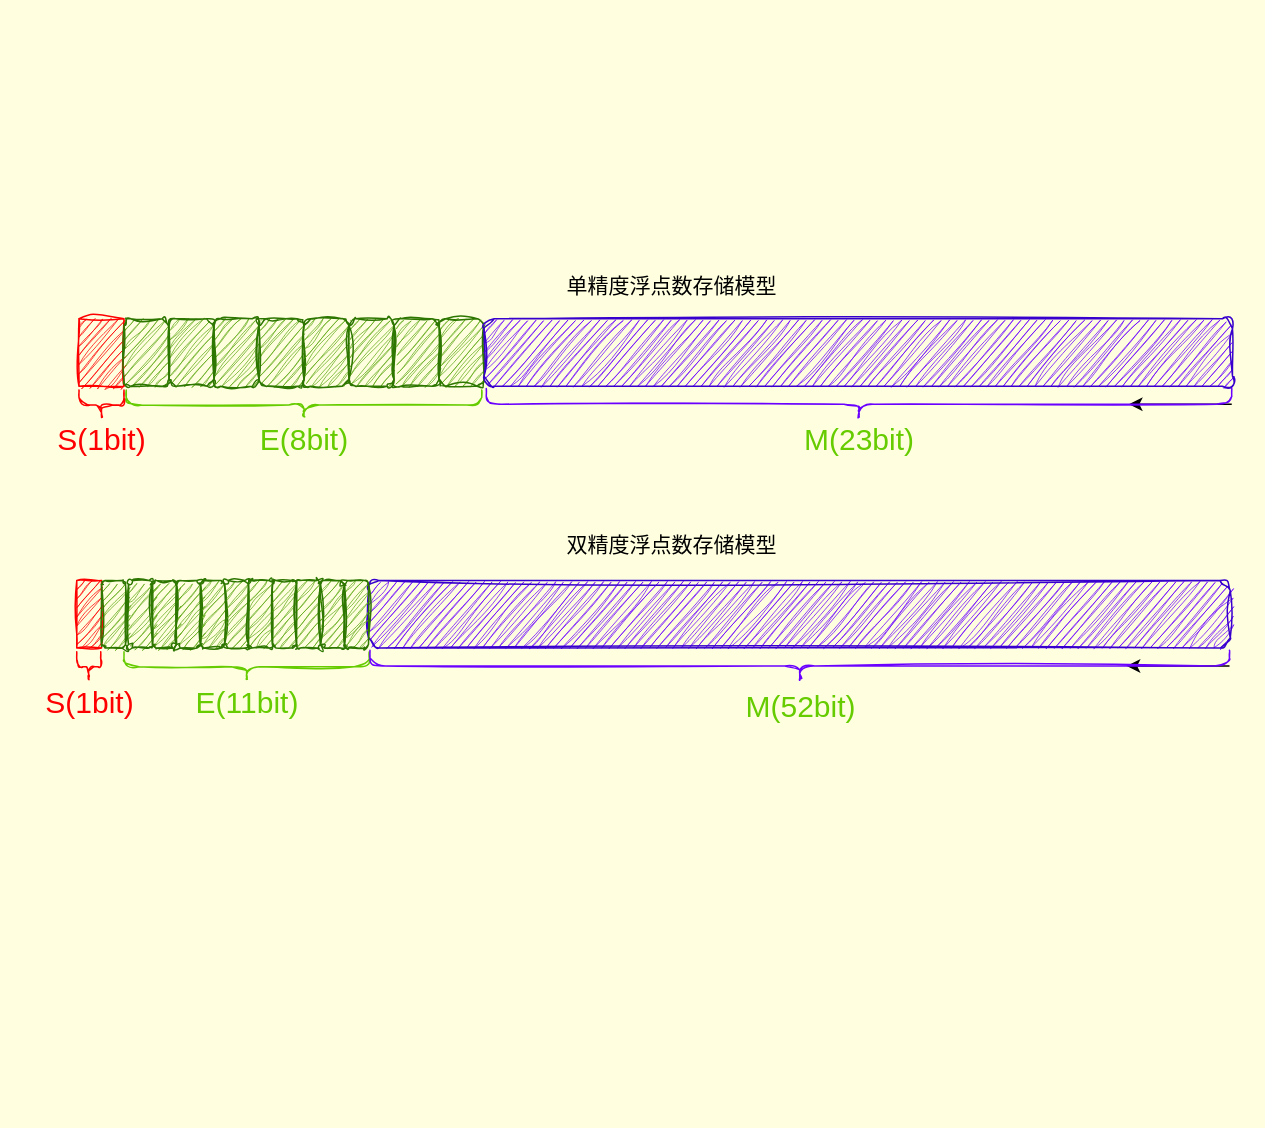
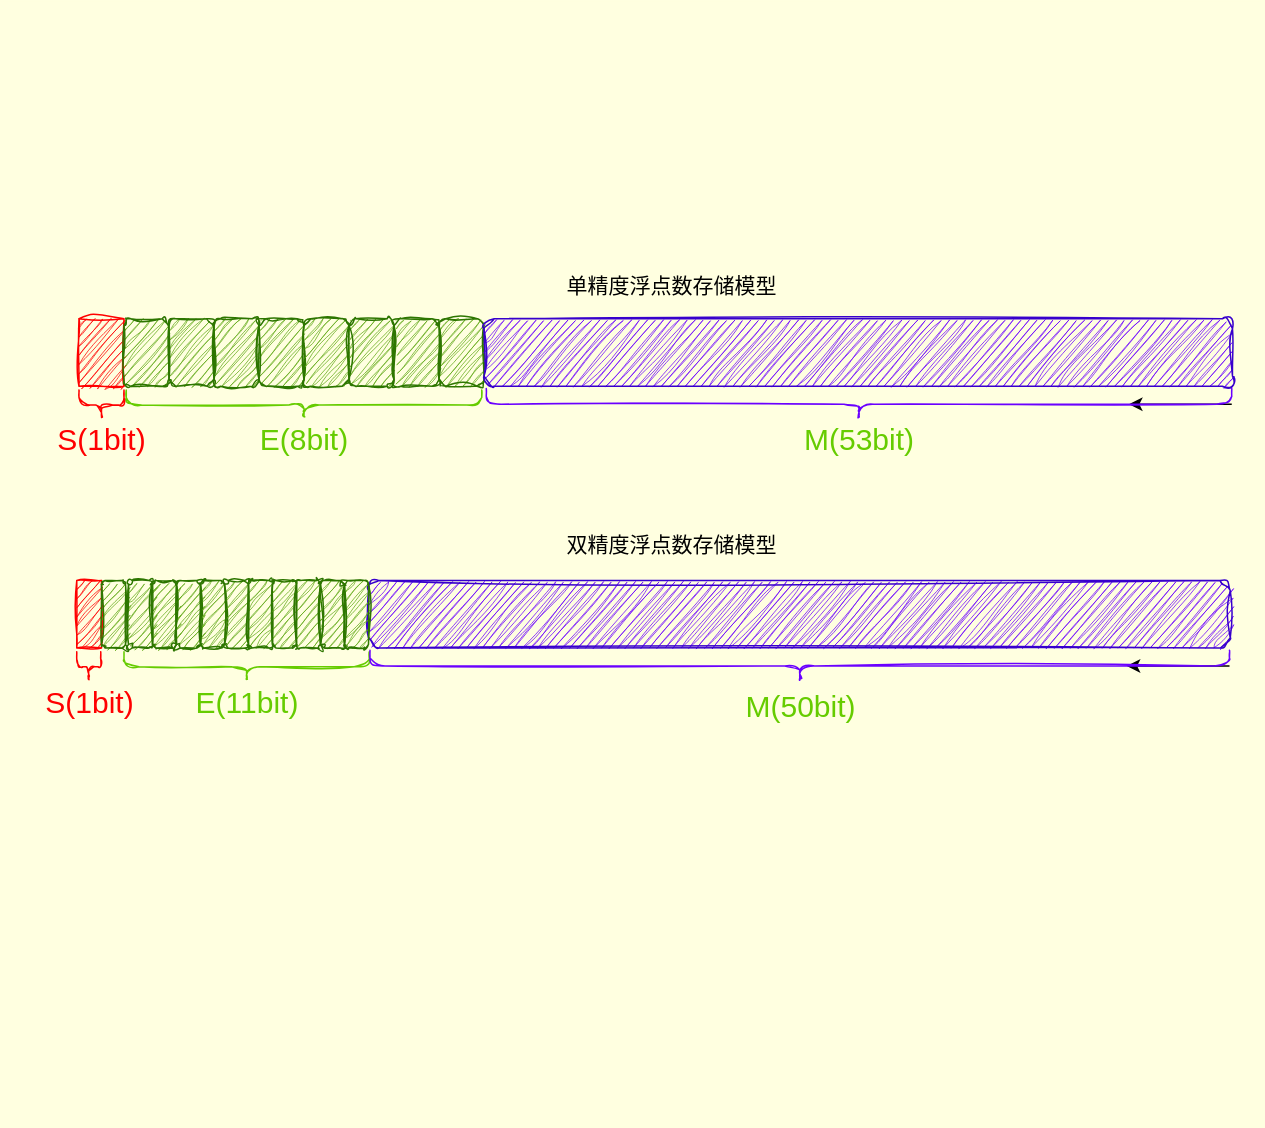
  <mxCell id="0" />
  <mxCell id="1" parent="0" />
  <mxCell id="2" value="" style="rounded=0;whiteSpace=wrap;html=1;fillColor=#FF0000;strokeColor=#FF0000;sketch=1;curveFitting=1;jiggle=2;gradientColor=none;glass=0;shadow=0;" vertex="1" parent="1"><mxGeometry x="52" y="212" width="30" height="45" as="geometry" /></mxCell>
  <mxCell id="3" value="" style="rounded=1;whiteSpace=wrap;html=1;fillColor=#60a917;fontColor=#ffffff;strokeColor=#2D7600;sketch=1;curveFitting=1;jiggle=2;" vertex="1" parent="1"><mxGeometry x="82" y="212" width="30" height="45" as="geometry" /></mxCell>
  <mxCell id="4" value="" style="rounded=1;whiteSpace=wrap;html=1;fillColor=#60a917;fontColor=#ffffff;strokeColor=#2D7600;sketch=1;curveFitting=1;jiggle=2;" vertex="1" parent="1"><mxGeometry x="112" y="212" width="30" height="45" as="geometry" /></mxCell>
  <mxCell id="5" value="" style="rounded=1;whiteSpace=wrap;html=1;fillColor=#60a917;fontColor=#ffffff;strokeColor=#2D7600;sketch=1;curveFitting=1;jiggle=2;" vertex="1" parent="1"><mxGeometry x="142" y="212" width="30" height="45" as="geometry" /></mxCell>
  <mxCell id="6" value="" style="rounded=1;whiteSpace=wrap;html=1;fillColor=#60a917;fontColor=#ffffff;strokeColor=#2D7600;sketch=1;curveFitting=1;jiggle=2;" vertex="1" parent="1"><mxGeometry x="172" y="212" width="30" height="45" as="geometry" /></mxCell>
  <mxCell id="7" value="" style="rounded=1;whiteSpace=wrap;html=1;fillColor=#60a917;fontColor=#ffffff;strokeColor=#2D7600;sketch=1;curveFitting=1;jiggle=2;" vertex="1" parent="1"><mxGeometry x="202" y="212" width="30" height="45" as="geometry" /></mxCell>
  <mxCell id="8" value="" style="rounded=1;whiteSpace=wrap;html=1;fillColor=#60a917;fontColor=#ffffff;strokeColor=#2D7600;sketch=1;curveFitting=1;jiggle=2;" vertex="1" parent="1"><mxGeometry x="232" y="212" width="30" height="45" as="geometry" /></mxCell>
  <mxCell id="9" value="" style="rounded=1;whiteSpace=wrap;html=1;fillColor=#60a917;fontColor=#ffffff;strokeColor=#2D7600;sketch=1;curveFitting=1;jiggle=2;" vertex="1" parent="1"><mxGeometry x="262" y="212" width="30" height="45" as="geometry" /></mxCell>
  <mxCell id="10" value="" style="rounded=1;whiteSpace=wrap;html=1;fillColor=#60a917;fontColor=#ffffff;strokeColor=#2D7600;sketch=1;curveFitting=1;jiggle=2;" vertex="1" parent="1"><mxGeometry x="292" y="212" width="30" height="45" as="geometry" /></mxCell>
  <mxCell id="11" value="" style="rounded=1;whiteSpace=wrap;html=1;fillColor=#6a00ff;fontColor=#ffffff;strokeColor=#3700CC;sketch=1;curveFitting=1;jiggle=2;" vertex="1" parent="1"><mxGeometry x="322" y="212" width="499" height="45" as="geometry" /></mxCell>
  <mxCell id="12" value="S(1bit)" style="text;html=1;align=center;verticalAlign=middle;resizable=0;points=[];autosize=1;strokeColor=none;fillColor=none;fontColor=#FF0000;fontSize=20;" vertex="1" parent="1"><mxGeometry x="28.5" y="274" width="77" height="36" as="geometry" /></mxCell>
  <mxCell id="13" value="E(8bit)" style="text;html=1;align=center;verticalAlign=middle;resizable=0;points=[];autosize=1;strokeColor=none;fillColor=none;fontSize=20;fontColor=#66CC00;" vertex="1" parent="1"><mxGeometry x="163.5" y="274" width="77" height="36" as="geometry" /></mxCell>
  <mxCell id="14" value="" style="shape=curlyBracket;whiteSpace=wrap;html=1;rounded=1;flipH=1;labelPosition=right;verticalLabelPosition=middle;align=left;verticalAlign=middle;shadow=0;glass=0;sketch=1;strokeColor=#66CC00;fontSize=20;fontColor=#66CC00;fillColor=#66CC00;gradientColor=none;rotation=90;" vertex="1" parent="1"><mxGeometry x="192" y="151" width="20" height="237" as="geometry" /></mxCell>
  <mxCell id="15" value="" style="shape=curlyBracket;whiteSpace=wrap;html=1;rounded=1;labelPosition=left;verticalLabelPosition=middle;align=right;verticalAlign=middle;shadow=0;glass=0;sketch=1;strokeColor=#FF0000;fontSize=20;fontColor=#FF0000;fillColor=#FF0000;gradientColor=none;rotation=-90;" vertex="1" parent="1"><mxGeometry x="57" y="254.5" width="20" height="30" as="geometry" /></mxCell>
  <mxCell id="16" style="edgeStyle=none;html=1;exitX=0.5;exitY=0;exitDx=0;exitDy=0;fontSize=20;fontColor=#66CC00;" edge="1" parent="1" source="17"><mxGeometry relative="1" as="geometry"><mxPoint x="752" y="269" as="targetPoint" /></mxGeometry></mxCell>
  <mxCell id="17" value="" style="shape=curlyBracket;whiteSpace=wrap;html=1;rounded=1;flipH=1;labelPosition=right;verticalLabelPosition=middle;align=left;verticalAlign=middle;shadow=0;glass=0;sketch=1;strokeColor=#6A00FF;fontSize=20;fontColor=#66CC00;fillColor=#66CC00;gradientColor=none;rotation=90;" vertex="1" parent="1"><mxGeometry x="561.5" y="20.5" width="21" height="497" as="geometry" /></mxCell>
- <mxCell id="18" value="M(23bit)" style="text;html=1;align=center;verticalAlign=middle;resizable=0;points=[];autosize=1;strokeColor=none;fillColor=none;fontSize=20;fontColor=#66CC00;" vertex="1" parent="1"><mxGeometry x="526" y="274" width="91" height="36" as="geometry" /></mxCell>
+ <mxCell id="18" value="M(53bit)" style="text;html=1;align=center;verticalAlign=middle;resizable=0;points=[];autosize=1;strokeColor=none;fillColor=none;fontSize=20;fontColor=#66CC00;" vertex="1" parent="1"><mxGeometry x="526" y="274" width="91" height="36" as="geometry" /></mxCell>
  <mxCell id="19" value="单精度浮点数存储模型" style="text;html=1;align=center;verticalAlign=middle;resizable=0;points=[];autosize=1;fontSize=14;fontColor=#000000;" vertex="1" parent="1"><mxGeometry x="368" y="175" width="158" height="29" as="geometry" /></mxCell>
  <mxCell id="20" value="" style="rounded=0;whiteSpace=wrap;html=1;fillColor=#FF0000;strokeColor=#FF0000;sketch=1;curveFitting=1;jiggle=2;gradientColor=none;glass=0;shadow=0;" vertex="1" parent="1"><mxGeometry x="50.5" y="386.5" width="16.5" height="45" as="geometry" /></mxCell>
  <mxCell id="21" value="" style="rounded=1;whiteSpace=wrap;html=1;fillColor=#60a917;fontColor=#ffffff;strokeColor=#2D7600;sketch=1;curveFitting=1;jiggle=2;" vertex="1" parent="1"><mxGeometry x="67" y="386.5" width="16" height="45" as="geometry" /></mxCell>
  <mxCell id="22" value="" style="rounded=1;whiteSpace=wrap;html=1;fillColor=#6a00ff;fontColor=#ffffff;strokeColor=#3700CC;sketch=1;curveFitting=1;jiggle=2;" vertex="1" parent="1"><mxGeometry x="245" y="386.5" width="574.5" height="45" as="geometry" /></mxCell>
  <mxCell id="23" value="S(1bit)" style="text;html=1;align=center;verticalAlign=middle;resizable=0;points=[];autosize=1;strokeColor=none;fillColor=none;fontColor=#FF0000;fontSize=20;" vertex="1" parent="1"><mxGeometry x="20.25" y="448.5" width="77" height="36" as="geometry" /></mxCell>
  <mxCell id="24" value="E(11bit)" style="text;html=1;align=center;verticalAlign=middle;resizable=0;points=[];autosize=1;strokeColor=none;fillColor=none;fontSize=20;fontColor=#66CC00;" vertex="1" parent="1"><mxGeometry x="120.25" y="448.5" width="87" height="36" as="geometry" /></mxCell>
  <mxCell id="25" value="" style="shape=curlyBracket;whiteSpace=wrap;html=1;rounded=1;flipH=1;labelPosition=right;verticalLabelPosition=middle;align=left;verticalAlign=middle;shadow=0;glass=0;sketch=1;strokeColor=#66CC00;fontSize=20;fontColor=#66CC00;fillColor=#66CC00;gradientColor=none;rotation=90;" vertex="1" parent="1"><mxGeometry x="153.75" y="362.25" width="20" height="163.5" as="geometry" /></mxCell>
  <mxCell id="26" value="" style="shape=curlyBracket;whiteSpace=wrap;html=1;rounded=1;labelPosition=left;verticalLabelPosition=middle;align=right;verticalAlign=middle;shadow=0;glass=0;sketch=1;strokeColor=#FF0000;fontSize=20;fontColor=#FF0000;fillColor=#FF0000;gradientColor=none;rotation=-90;" vertex="1" parent="1"><mxGeometry x="48.5" y="436" width="20" height="16" as="geometry" /></mxCell>
  <mxCell id="27" style="edgeStyle=none;html=1;exitX=0.5;exitY=0;exitDx=0;exitDy=0;fontSize=20;fontColor=#66CC00;" edge="1" parent="1" source="28"><mxGeometry relative="1" as="geometry"><mxPoint x="750.5" y="443.5" as="targetPoint" /></mxGeometry></mxCell>
  <mxCell id="28" value="" style="shape=curlyBracket;whiteSpace=wrap;html=1;rounded=1;flipH=1;labelPosition=right;verticalLabelPosition=middle;align=left;verticalAlign=middle;shadow=0;glass=0;sketch=1;strokeColor=#6A00FF;fontSize=20;fontColor=#66CC00;fillColor=#66CC00;gradientColor=none;rotation=90;" vertex="1" parent="1"><mxGeometry x="522" y="157" width="21" height="573" as="geometry" /></mxCell>
- <mxCell id="29" value="M(52bit)" style="text;html=1;align=center;verticalAlign=middle;resizable=0;points=[];autosize=1;strokeColor=none;fillColor=none;fontSize=20;fontColor=#66CC00;" vertex="1" parent="1"><mxGeometry x="487" y="452" width="91" height="36" as="geometry" /></mxCell>
+ <mxCell id="29" value="M(50bit)" style="text;html=1;align=center;verticalAlign=middle;resizable=0;points=[];autosize=1;strokeColor=none;fillColor=none;fontSize=20;fontColor=#66CC00;" vertex="1" parent="1"><mxGeometry x="487" y="452" width="91" height="36" as="geometry" /></mxCell>
  <mxCell id="30" value="" style="rounded=1;whiteSpace=wrap;html=1;fillColor=#60a917;fontColor=#ffffff;strokeColor=#2D7600;sketch=1;curveFitting=1;jiggle=2;" vertex="1" parent="1"><mxGeometry x="85" y="386.5" width="16" height="45" as="geometry" /></mxCell>
  <mxCell id="31" value="" style="rounded=1;whiteSpace=wrap;html=1;fillColor=#60a917;fontColor=#ffffff;strokeColor=#2D7600;sketch=1;curveFitting=1;jiggle=2;" vertex="1" parent="1"><mxGeometry x="101" y="386.5" width="16" height="45" as="geometry" /></mxCell>
  <mxCell id="32" value="" style="rounded=1;whiteSpace=wrap;html=1;fillColor=#60a917;fontColor=#ffffff;strokeColor=#2D7600;sketch=1;curveFitting=1;jiggle=2;" vertex="1" parent="1"><mxGeometry x="117" y="386.5" width="16" height="45" as="geometry" /></mxCell>
  <mxCell id="33" value="" style="rounded=1;whiteSpace=wrap;html=1;fillColor=#60a917;fontColor=#ffffff;strokeColor=#2D7600;sketch=1;curveFitting=1;jiggle=2;" vertex="1" parent="1"><mxGeometry x="133" y="386.5" width="16" height="45" as="geometry" /></mxCell>
  <mxCell id="34" value="" style="rounded=1;whiteSpace=wrap;html=1;fillColor=#60a917;fontColor=#ffffff;strokeColor=#2D7600;sketch=1;curveFitting=1;jiggle=2;" vertex="1" parent="1"><mxGeometry x="149" y="386.5" width="16" height="45" as="geometry" /></mxCell>
  <mxCell id="35" value="" style="rounded=1;whiteSpace=wrap;html=1;fillColor=#60a917;fontColor=#ffffff;strokeColor=#2D7600;sketch=1;curveFitting=1;jiggle=2;" vertex="1" parent="1"><mxGeometry x="165" y="386.5" width="16" height="45" as="geometry" /></mxCell>
  <mxCell id="36" value="" style="rounded=1;whiteSpace=wrap;html=1;fillColor=#60a917;fontColor=#ffffff;strokeColor=#2D7600;sketch=1;curveFitting=1;jiggle=2;" vertex="1" parent="1"><mxGeometry x="181" y="386.5" width="16" height="45" as="geometry" /></mxCell>
  <mxCell id="37" value="" style="rounded=1;whiteSpace=wrap;html=1;fillColor=#60a917;fontColor=#ffffff;strokeColor=#2D7600;sketch=1;curveFitting=1;jiggle=2;" vertex="1" parent="1"><mxGeometry x="197" y="386.5" width="16" height="45" as="geometry" /></mxCell>
  <mxCell id="38" value="" style="rounded=1;whiteSpace=wrap;html=1;fillColor=#60a917;fontColor=#ffffff;strokeColor=#2D7600;sketch=1;curveFitting=1;jiggle=2;" vertex="1" parent="1"><mxGeometry x="213" y="386.5" width="16" height="45" as="geometry" /></mxCell>
  <mxCell id="39" value="" style="rounded=1;whiteSpace=wrap;html=1;fillColor=#60a917;fontColor=#ffffff;strokeColor=#2D7600;sketch=1;curveFitting=1;jiggle=2;" vertex="1" parent="1"><mxGeometry x="229" y="386.5" width="16" height="45" as="geometry" /></mxCell>
  <mxCell id="40" value="双精度浮点数存储模型" style="text;html=1;align=center;verticalAlign=middle;resizable=0;points=[];autosize=1;fontSize=14;fontColor=#000000;" vertex="1" parent="1"><mxGeometry x="368" y="348" width="158" height="29" as="geometry" /></mxCell>
